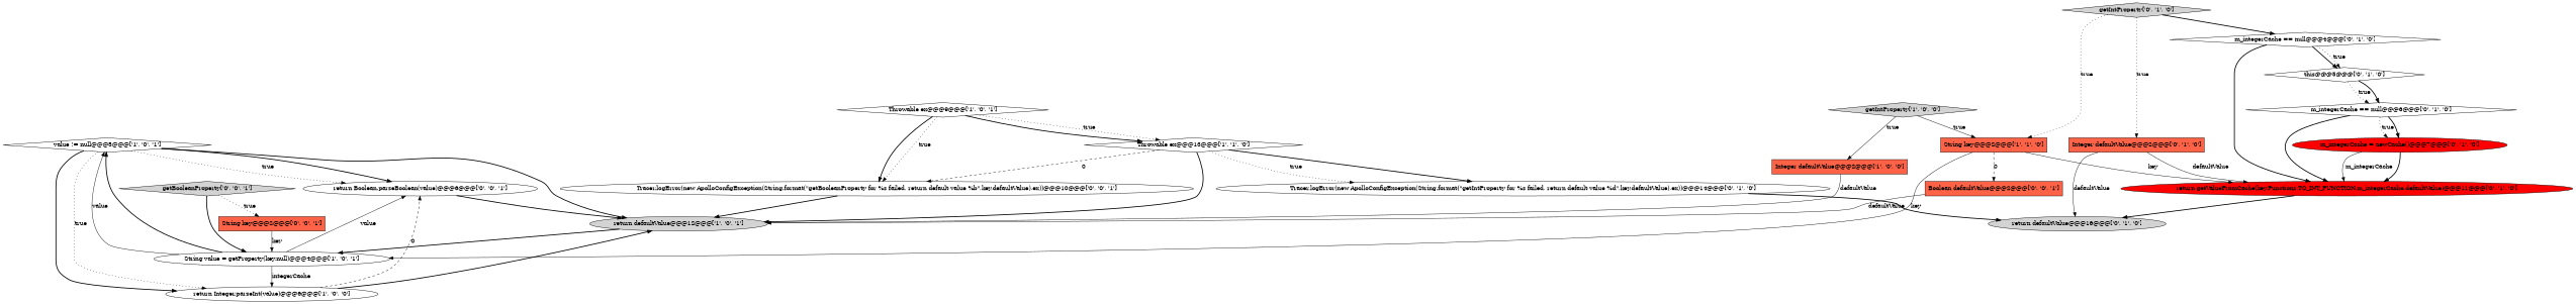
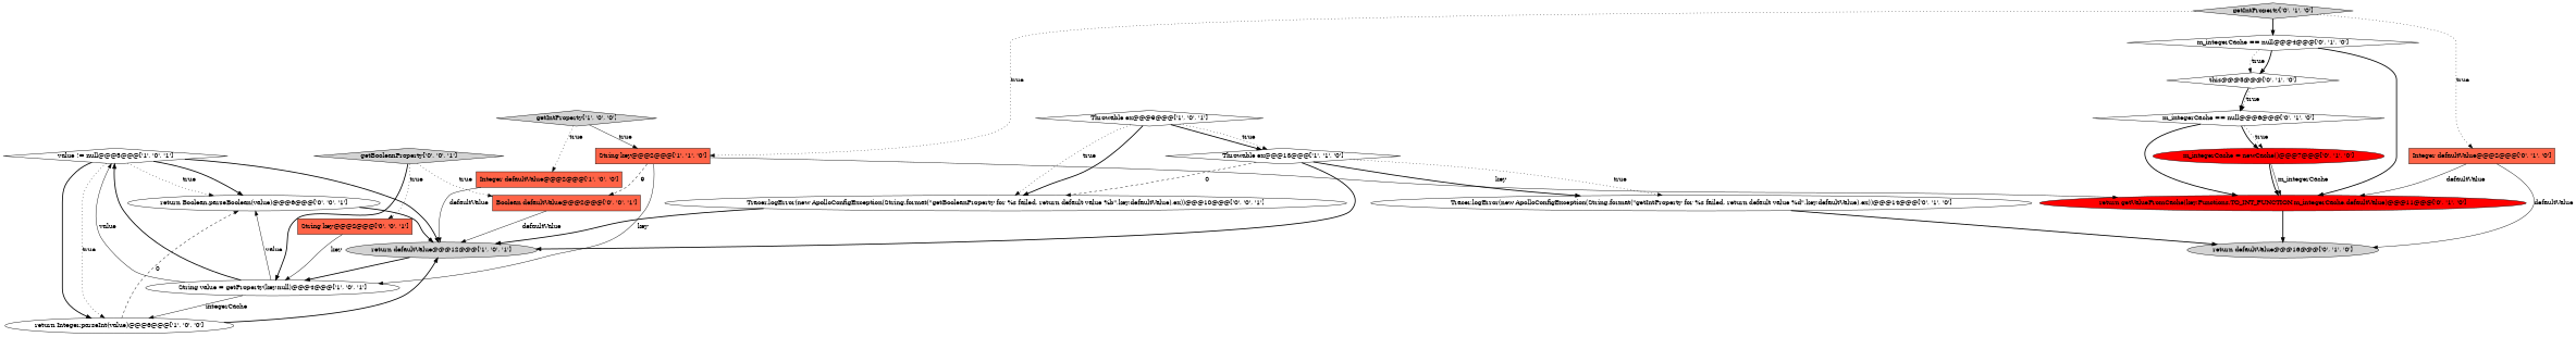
  digraph {
    node [fillcolor=white shape=diamond style=filled]
    edge [style=bold]
    n1 [label="value != null@@@5@@@['1', '0', '1']"]
    n2 [label="return Boolean.parseBoolean(value)@@@6@@@['0', '0', '1']" shape=ellipse]
    n3 [label="return Integer.parseInt(value)@@@6@@@['1', '0', '0']" shape=ellipse]
    n4 [fillcolor=lightgray label="return defaultValue@@@12@@@['1', '0', '1']" shape=ellipse]
    n5 [label="String value = getProperty(key,null)@@@4@@@['1', '0', '1']" shape=ellipse]
    n6 [label="Throwable ex@@@9@@@['1', '0', '1']"]
    n7 [label="Tracer.logError(new ApolloConfigException(String.format(\"getBooleanProperty for %s failed, return default value %b\",key,defaultValue),ex))@@@10@@@['0', '0', '1']" shape=ellipse]
    n8 [label="Throwable ex@@@13@@@['1', '1', '0']"]
    n9 [label="Tracer.logError(new ApolloConfigException(String.format(\"getIntProperty for %s failed, return default value %d\",key,defaultValue),ex))@@@14@@@['0', '1', '0']" shape=ellipse]
    n10 [fillcolor=lightgray label="getBooleanProperty['0', '0', '1']"]
    n11 [fillcolor=tomato label="Boolean defaultValue@@@2@@@['0', '0', '1']" shape=box]
    n12 [fillcolor=tomato label="String key@@@2@@@['0', '0', '1']" shape=box]
    n13 [fillcolor=lightgray label="return defaultValue@@@16@@@['0', '1', '0']" shape=ellipse]
    n14 [label="m_integerCache == null@@@4@@@['0', '1', '0']"]
    n15 [fillcolor=red label="return getValueFromCache(key,Functions.TO_INT_FUNCTION,m_integerCache,defaultValue)@@@11@@@['0', '1', '0']" shape=ellipse]
    n16 [label="this@@@5@@@['0', '1', '0']"]
    n17 [label="m_integerCache == null@@@6@@@['0', '1', '0']"]
    n18 [fillcolor=red label="m_integerCache = newCache()@@@7@@@['0', '1', '0']" shape=ellipse]
    n19 [fillcolor=lightgray label="getIntProperty['0', '1', '0']"]
    n20 [fillcolor=tomato label="String key@@@2@@@['1', '1', '0']" shape=box]
    n21 [fillcolor=tomato label="Integer defaultValue@@@2@@@['0', '1', '0']" shape=box]
    n22 [fillcolor=tomato label="Integer defaultValue@@@2@@@['1', '0', '0']" shape=box]
    n23 [fillcolor=lightgray label="getIntProperty['1', '0', '0']"]
    n1 -> n2 [label=true style=dotted]
    n1 -> n2
    n1 -> n3
    n1 -> n3 [label=true style=dotted]
    n1 -> n4
    n2 -> n4
    n3 -> n2 [label=0 style=dashed]
    n3 -> n4
    n4 -> n5
    n5 -> n1 [label=value style=solid]
    n5 -> n1
    n5 -> n2 [label=value style=solid]
    n5 -> n3 [label=integerCache style=solid]
    n6 -> n7 [label=true style=dotted]
    n6 -> n7
    n6 -> n8
    n6 -> n8 [label=true style=dotted]
    n7 -> n4
    n8 -> n4
    n8 -> n7 [label=0 style=dashed]
    n8 -> n9
    n8 -> n9 [label=true style=dotted]
    n9 -> n13
    n10 -> n5
+   n10 -> n11 [label=true style=dotted]
    n10 -> n12 [label=true style=dotted]
    n11 -> n4 [label=defaultValue style=solid]
    n12 -> n5 [label=key style=solid]
    n14 -> n15
    n14 -> n16
    n14 -> n16 [label=true style=dotted]
    n15 -> n13
    n16 -> n17 [label=true style=dotted]
    n16 -> n17
    n17 -> n15
    n17 -> n18 [label=true style=dotted]
    n17 -> n18
    n18 -> n15
    n18 -> n15 [label=m_integerCache style=solid]
    n19 -> n14
    n19 -> n20 [label=true style=dotted]
    n19 -> n21 [label=true style=dotted]
    n20 -> n5 [label=key style=solid]
-   n20 -> n11 [label=0 style=dashed]
+   n20 -> n11 [label=9 style=dashed]
    n20 -> n15 [label=key style=solid]
    n21 -> n13 [label=defaultValue style=solid]
    n21 -> n15 [label=defaultValue style=solid]
    n22 -> n4 [label=defaultValue style=solid]
    n23 -> n20 [label=true style=solid]
-   n23 -> n22 [label=true style=solid]
+   n23 -> n22 [label=true style=dotted]
  }
